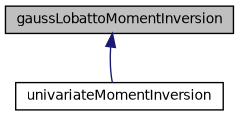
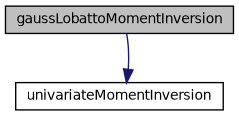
  digraph {
    node [color=black fontname=Helvetica fontsize=10 shape=record]
    n1 [fillcolor=grey75 fontcolor=black height=0.2 label=gaussLobattoMomentInversion style=filled width=0.4]
    n2 [height=0.2 label=univariateMomentInversion width=0.4]
-   n1 -> n2 [color=midnightblue dir=back fontname=Helvetica fontsize=10 labelfontname=Helvetica labelfontsize=10 style=solid]
+   n2 -> n1 [color=midnightblue dir=back fontname=Helvetica fontsize=10 labelfontname=Helvetica labelfontsize=10 style=solid]
  }
